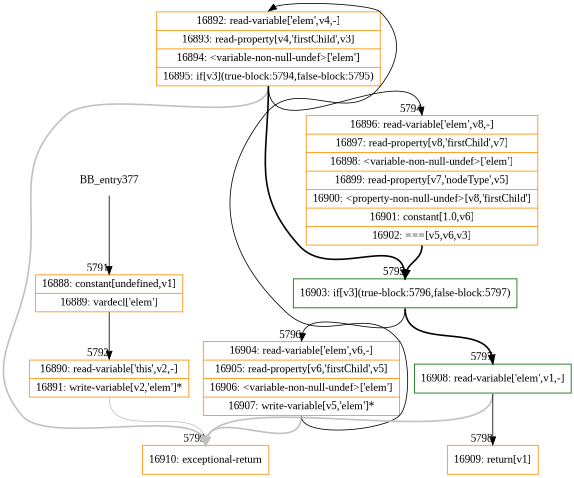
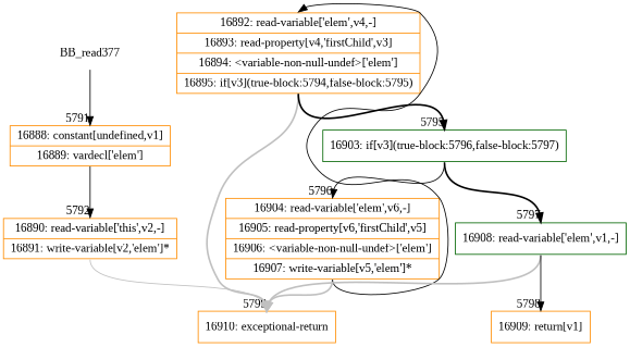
  digraph {
    fontname="Liberation Serif"
    rankdir=TD
    node [color=darkorange fontname="Liberation Serif" shape=record]
    edge [fontname="Liberation Serif" headport=n style=solid tailport=s]
-   BB_entry377 [shape=none]
+   BB_entry377 [shape=none label=BB_read377]
    n2 [label="{16888: constant[undefined,v1]|16889: vardecl['elem']}"]
    n3 [label="{16890: read-variable['this',v2,-]|16891: write-variable[v2,'elem']*}"]
    n4 [label="{16910: exceptional-return}"]
    n5 [label="{16892: read-variable['elem',v4,-]|16893: read-property[v4,'firstChild',v3]|16894: \<variable-non-null-undef\>['elem']|16895: if[v3](true-block:5794,false-block:5795)}"]
    n6 [color=darkgreen label="{16903: if[v3](true-block:5796,false-block:5797)}"]
-   n7 [label="{16896: read-variable['elem',v8,-]|16897: read-property[v8,'firstChild',v7]|16898: \<variable-non-null-undef\>['elem']|16899: read-property[v7,'nodeType',v5]|16900: \<property-non-null-undef\>[v8,'firstChild']|16901: constant[1.0,v6]|16902: ===[v5,v6,v3]}"]
    n8 [label="{16904: read-variable['elem',v6,-]|16905: read-property[v6,'firstChild',v5]|16906: \<variable-non-null-undef\>['elem']|16907: write-variable[v5,'elem']*}"]
    n9 [color=darkgreen label="{16908: read-variable['elem',v1,-]}"]
    n10 [label="{16909: return[v1]}"]
    BB_entry377 -> n2 [headlabel="    5791"]
    n2 -> n3 [headlabel="      5792"]
    n3 -> n4 [color=gray headlabel="      5799"]
    n5 -> n4 [color=gray style=bold]
    n5 -> n6 [headlabel="      5795" style=bold]
-   n5 -> n7 [headlabel="      5794"]
    n6 -> n8 [headlabel="      5796"]
    n6 -> n9 [headlabel="      5797" style=bold]
-   n7 -> n6 [style=bold]
    n8 -> n4 [color=gray style=bold]
    n8 -> n5
    n9 -> n4 [color=gray style=bold]
    n9 -> n10 [headlabel="      5798"]
  }
